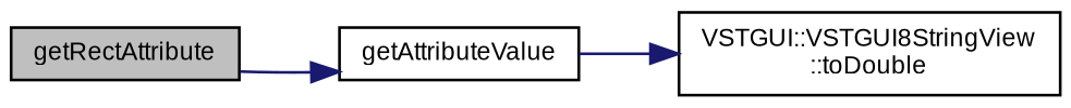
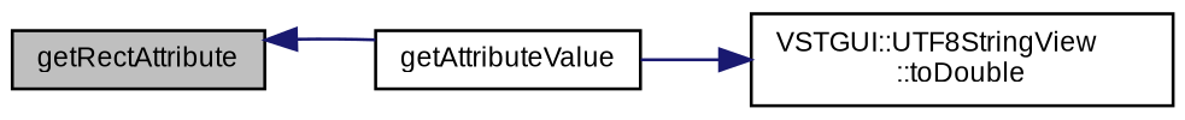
  digraph {
    rankdir=LR
    node [color=black fontname=Arial fontsize=9 shape=record]
    edge [color=midnightblue fontname=Arial fontsize=9 labelfontname=Arial labelfontsize=9 style=solid]
    n1 [fillcolor=grey75 fontcolor=black height=0.2 label=getRectAttribute style=filled width=0.4]
    n2 [height=0.2 label=getAttributeValue width=0.4]
-   n3 [height=0.2 label="VSTGUI::VSTGUI8StringView\l::toDouble" width=0.4]
-   n1 -> n2
+   n3 [height=0.2 label="VSTGUI::UTF8StringView\l::toDouble" width=0.4]
+   n2 -> n1
    n2 -> n3
  }
